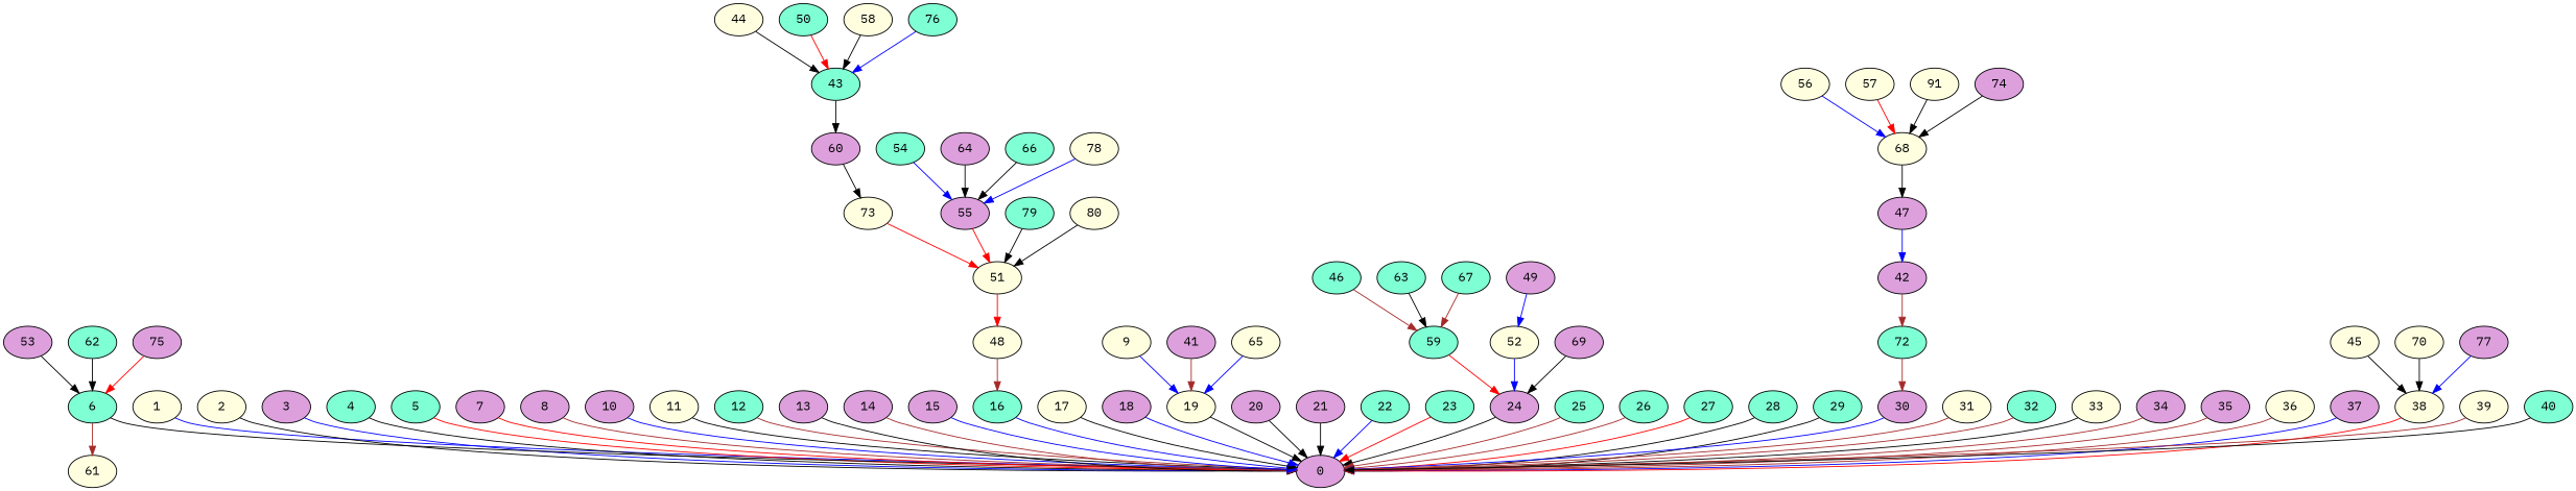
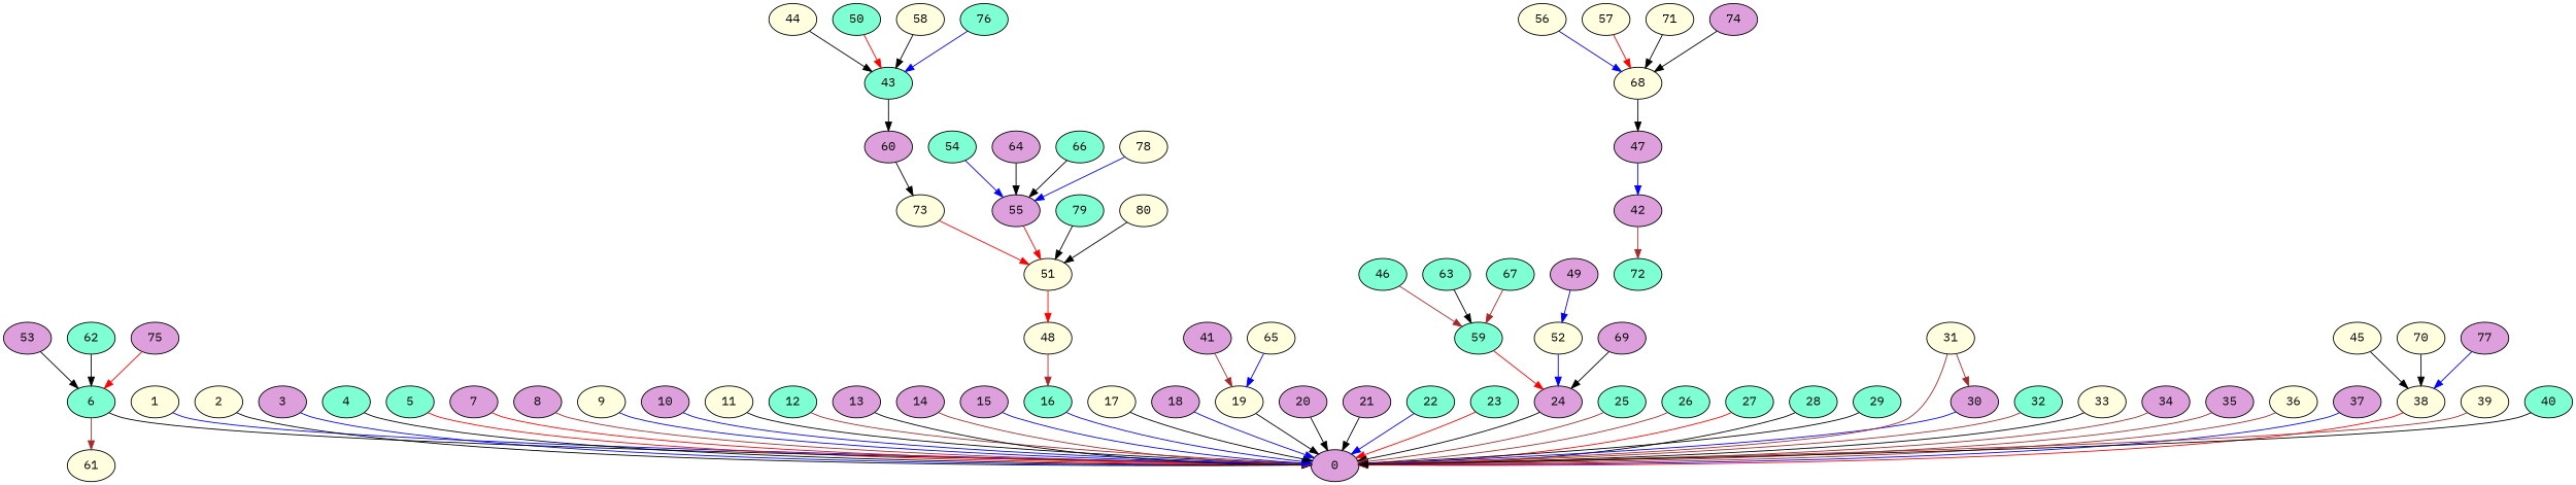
  digraph {
    fontname="IBM Plex Mono"
    node [fillcolor=plum fontname="IBM Plex Mono" style=filled]
    edge [color=black fontname="IBM Plex Mono"]
    0
    1 [fillcolor=lightyellow]
    2 [fillcolor=lightyellow]
    3
    4 [fillcolor=aquamarine]
    5 [fillcolor=aquamarine]
    6 [fillcolor=aquamarine]
    61 [fillcolor=lightyellow]
    7
    8
    9 [fillcolor=lightyellow]
    10
    11 [fillcolor=lightyellow]
    12 [fillcolor=aquamarine]
    13
    14
    15
    16 [fillcolor=aquamarine]
    17 [fillcolor=lightyellow]
    18
    19 [fillcolor=lightyellow]
    20
    21
    22 [fillcolor=aquamarine]
    23 [fillcolor=aquamarine]
    24
    25 [fillcolor=aquamarine]
    26 [fillcolor=aquamarine]
    27 [fillcolor=aquamarine]
    28 [fillcolor=aquamarine]
    29 [fillcolor=aquamarine]
    30
    31 [fillcolor=lightyellow]
    32 [fillcolor=aquamarine]
    33 [fillcolor=lightyellow]
    34
    35
    36 [fillcolor=lightyellow]
    37
    38 [fillcolor=lightyellow]
    39 [fillcolor=lightyellow]
    40 [fillcolor=aquamarine]
    41
    42
    72 [fillcolor=aquamarine]
    43 [fillcolor=aquamarine]
    60
    73 [fillcolor=lightyellow]
    44 [fillcolor=lightyellow]
    45 [fillcolor=lightyellow]
    46 [fillcolor=aquamarine]
    59 [fillcolor=aquamarine]
    47
    48 [fillcolor=lightyellow]
    49
    52 [fillcolor=lightyellow]
    50 [fillcolor=aquamarine]
    51 [fillcolor=lightyellow]
    53
    54 [fillcolor=aquamarine]
    55
    56 [fillcolor=lightyellow]
    68 [fillcolor=lightyellow]
    57 [fillcolor=lightyellow]
    58 [fillcolor=lightyellow]
    62 [fillcolor=aquamarine]
    63 [fillcolor=aquamarine]
    64
    65 [fillcolor=lightyellow]
    66 [fillcolor=aquamarine]
    67 [fillcolor=aquamarine]
    69
    70 [fillcolor=lightyellow]
-   71 [fillcolor=lightyellow label=91]
+   71 [fillcolor=lightyellow]
    74
    75
    76 [fillcolor=aquamarine]
    77
    78 [fillcolor=lightyellow]
    79 [fillcolor=aquamarine]
    80 [fillcolor=lightyellow]
    1 -> 0 [color=blue]
    2 -> 0
    3 -> 0 [color=blue]
    4 -> 0
    5 -> 0 [color=red]
    6 -> 0
    6 -> 61 [color=brown]
    7 -> 0 [color=red]
    8 -> 0 [color=brown]
-   9 -> 19 [color=blue]
+   9 -> 0 [color=blue]
    10 -> 0 [color=blue]
    11 -> 0
    12 -> 0 [color=brown]
    13 -> 0
    14 -> 0 [color=brown]
    15 -> 0 [color=blue]
    16 -> 0 [color=blue]
    17 -> 0
    18 -> 0 [color=blue]
    19 -> 0
    20 -> 0
    21 -> 0
    22 -> 0 [color=blue]
    23 -> 0 [color=red]
    24 -> 0
    25 -> 0 [color=brown]
    26 -> 0 [color=brown]
    27 -> 0 [color=red]
    28 -> 0
    29 -> 0
    30 -> 0 [color=blue]
    31 -> 0 [color=brown]
    32 -> 0 [color=brown]
    33 -> 0
    34 -> 0 [color=brown]
    35 -> 0 [color=brown]
    36 -> 0 [color=brown]
    37 -> 0 [color=blue]
    38 -> 0 [color=red]
    39 -> 0 [color=brown]
    40 -> 0
    41 -> 19 [color=brown]
    42 -> 72 [color=brown]
-   72 -> 30 [color=brown]
+   31 -> 30 [color=brown]
    43 -> 60
    60 -> 73
    73 -> 51 [color=red]
    44 -> 43
    45 -> 38
    46 -> 59 [color=brown]
    59 -> 24 [color=red]
    47 -> 42 [color=blue]
    48 -> 16 [color=brown]
    49 -> 52 [color=blue]
    52 -> 24 [color=blue]
    50 -> 43 [color=red]
    51 -> 48 [color=red]
    53 -> 6
    54 -> 55 [color=blue]
    55 -> 51 [color=red]
    56 -> 68 [color=blue]
    68 -> 47
    57 -> 68 [color=red]
    58 -> 43
    62 -> 6
    63 -> 59
    64 -> 55
    65 -> 19 [color=blue]
    66 -> 55
    67 -> 59 [color=brown]
    69 -> 24
    70 -> 38
    71 -> 68
    74 -> 68
    75 -> 6 [color=red]
    76 -> 43 [color=blue]
    77 -> 38 [color=blue]
    78 -> 55 [color=blue]
    79 -> 51
    80 -> 51
  }
